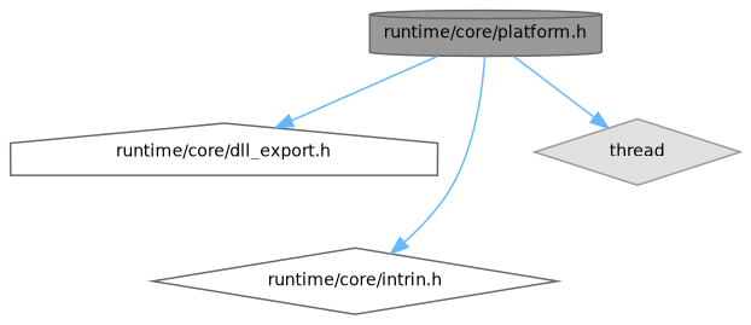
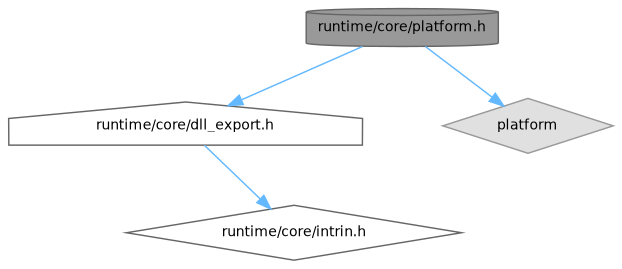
  digraph {
    node [color=grey40 fillcolor=white fontname=Helvetica fontsize=10 shape=diamond style=filled]
    edge [color=steelblue1 fontname=Helvetica fontsize=10 labelfontname=Helvetica labelfontsize=10 style=solid]
    n1 [color=gray40 fillcolor=grey60 fontcolor=black height=0.2 label="runtime/core/platform.h" shape=cylinder width=0.4]
    n2 [height=0.2 label="runtime/core/dll_export.h" shape=house width=0.4]
    n3 [height=0.2 label="runtime/core/intrin.h" width=0.4]
-   n4 [color=grey60 fillcolor="#E0E0E0" height=0.2 label=thread width=0.4]
+   n4 [color=grey60 fillcolor="#E0E0E0" height=0.2 label=platform width=0.4]
    n1 -> n2
-   n1 -> n3
+   n2 -> n3
    n1 -> n4
  }
